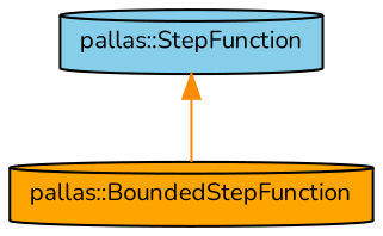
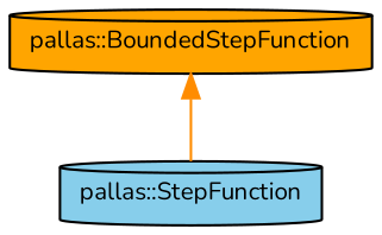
  digraph {
    fontname=Nunito
    node [color=black fontname=Nunito fontsize=10 shape=cylinder style=filled]
    n1 [fillcolor=orange fontcolor=black height=0.2 label="pallas::BoundedStepFunction" width=0.4]
    n2 [fillcolor=skyblue height=0.2 label="pallas::StepFunction" width=0.4]
-   n2 -> n1 [color=darkorange dir=back fontname=Nunito fontsize=10 labelfontname=Helvetica labelfontsize=10 style=solid]
+   n1 -> n2 [color=darkorange dir=back fontname=Nunito fontsize=10 labelfontname=Helvetica labelfontsize=10 style=solid]
  }
